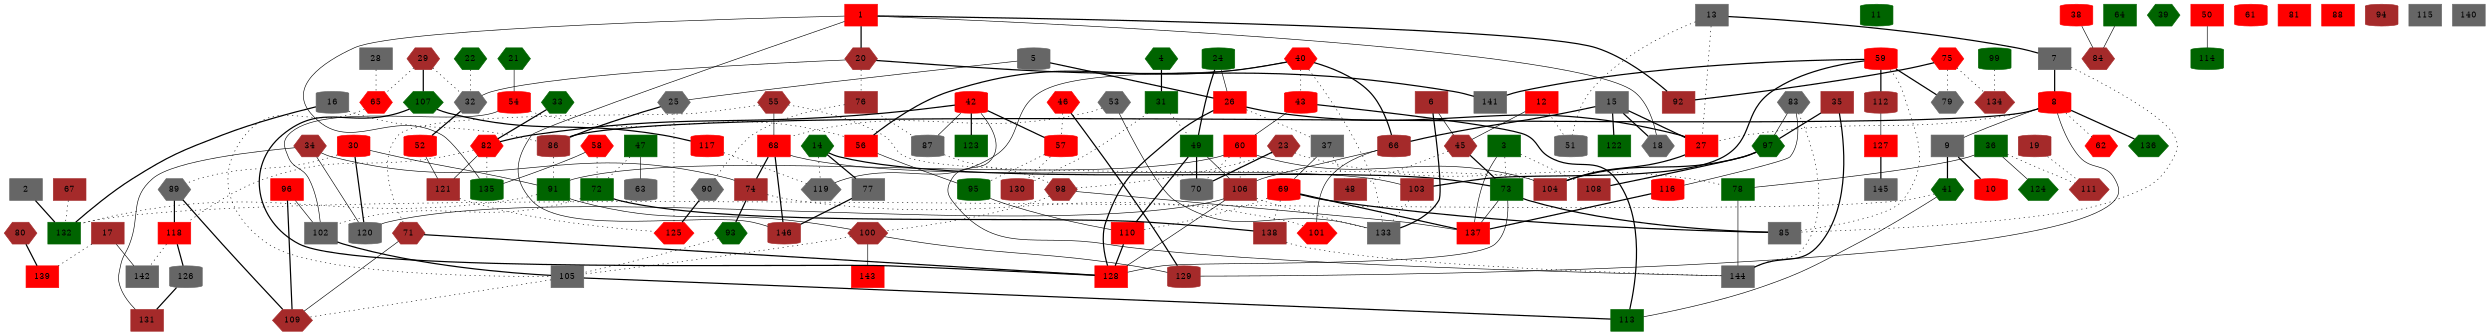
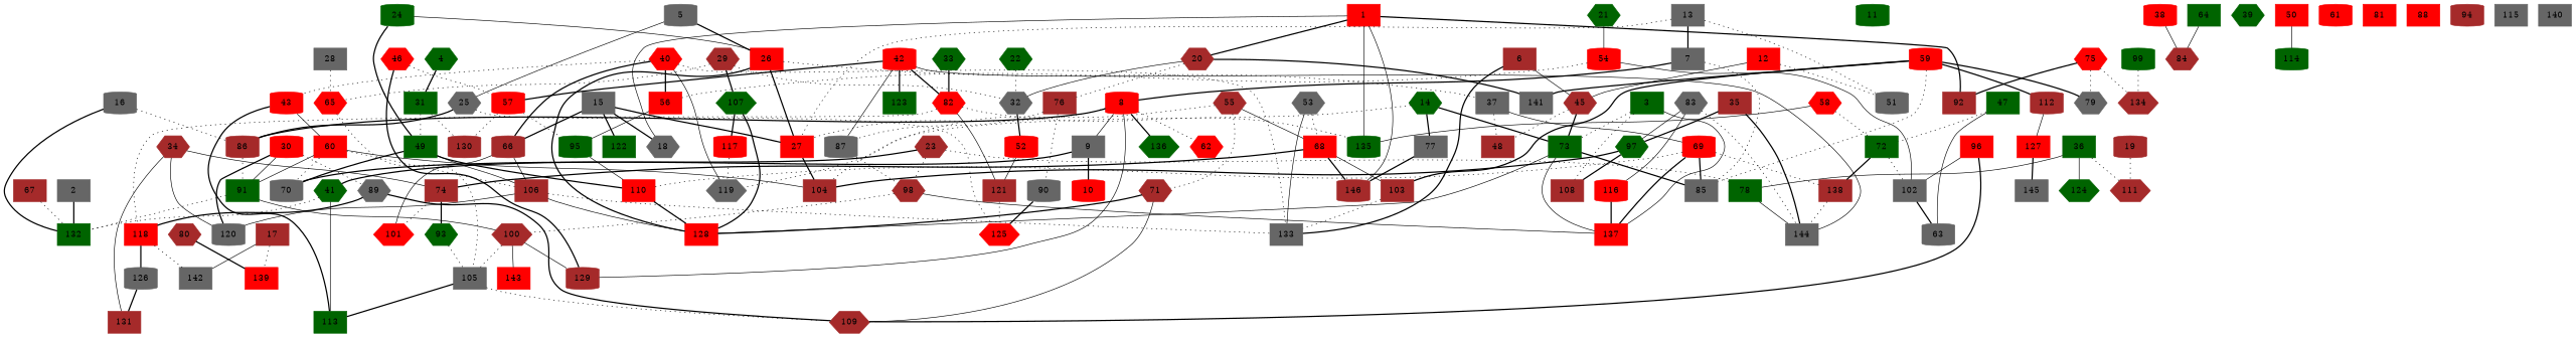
  graph {
    node [color=red shape=box style=filled]
    edge [style=bold]
    18 [color=gray40 shape=hexagon]
    1
    20 [color=brown shape=hexagon]
    92 [color=brown]
    135 [color=darkgreen shape=cylinder]
    146 [color=brown shape=cylinder]
    32 [color=gray40 shape=hexagon]
    76 [color=brown]
    141 [color=gray40]
    2 [color=gray40]
    132 [color=darkgreen]
    3 [color=darkgreen]
    73 [color=darkgreen]
    108 [color=brown]
    137
    85 [color=gray40]
    128
    4 [color=darkgreen shape=hexagon]
    31 [color=darkgreen]
    49 [color=darkgreen]
    130 [color=brown shape=cylinder]
    5 [color=gray40 shape=cylinder]
    25 [color=gray40 shape=hexagon]
    26
    86 [color=brown shape=cylinder]
    125 [shape=hexagon]
    27
    37 [color=gray40]
    6 [color=brown]
    45 [color=brown shape=hexagon]
    133 [color=gray40]
    48 [color=brown]
    7 [color=gray40]
    8 [shape=cylinder]
    9 [color=gray40]
    62 [shape=hexagon]
    129 [color=brown shape=cylinder]
    136 [color=darkgreen shape=hexagon]
    10 [shape=cylinder]
    41 [color=darkgreen shape=hexagon]
    104 [color=brown]
    91 [color=darkgreen]
    113 [color=darkgreen]
    11 [color=darkgreen shape=cylinder]
    12
    51 [color=gray40 shape=cylinder]
    13 [color=gray40]
    83 [color=gray40 shape=hexagon]
    97 [color=darkgreen shape=hexagon]
    144 [color=gray40]
    116 [shape=cylinder]
    14 [color=darkgreen shape=hexagon]
    77 [color=gray40]
    119 [color=gray40 shape=hexagon]
    15 [color=gray40]
    66 [color=brown shape=cylinder]
    122 [color=darkgreen]
    106 [color=brown]
    101 [shape=hexagon]
    16 [color=gray40 shape=cylinder]
    17 [color=brown]
    139
    142 [color=gray40]
    19 [color=brown shape=cylinder]
    111 [color=brown shape=hexagon]
    52 [shape=cylinder]
    87 [color=gray40 shape=cylinder]
-   90 [color=gray40 shape=hexagon]
+   90 [color=gray40 shape=cylinder]
    21 [color=darkgreen shape=hexagon]
    54 [shape=cylinder]
    56
    102 [color=gray40]
    22 [color=darkgreen shape=hexagon]
    23 [color=brown shape=hexagon]
    70 [color=gray40 shape=cylinder]
    78 [color=darkgreen]
    98 [color=brown shape=hexagon]
    100 [color=brown shape=hexagon]
    24 [color=darkgreen shape=cylinder]
    110
    69 [shape=cylinder]
    28 [color=gray40]
    65 [shape=hexagon]
    105 [color=gray40]
    29 [color=brown shape=hexagon]
    107 [color=darkgreen shape=hexagon]
    117 [shape=cylinder]
    30 [shape=cylinder]
    89 [color=gray40 shape=hexagon]
    120 [color=gray40 shape=cylinder]
    109 [color=brown shape=hexagon]
    118
    121 [color=brown]
    33 [color=darkgreen shape=hexagon]
    82 [shape=hexagon]
    34 [color=brown shape=hexagon]
    74 [color=brown]
    131 [color=brown]
    93 [color=darkgreen shape=hexagon]
    35 [color=brown]
    36 [color=darkgreen]
    124 [color=darkgreen shape=hexagon]
    138 [color=brown]
    38 [shape=cylinder]
    84 [color=brown shape=hexagon]
    39 [color=darkgreen shape=hexagon]
    40 [shape=hexagon]
    43 [shape=cylinder]
    60
    95 [color=darkgreen shape=cylinder]
    42 [shape=cylinder]
    57 [shape=cylinder]
    123 [color=darkgreen]
    46 [shape=hexagon]
    47 [color=darkgreen]
    63 [color=gray40 shape=cylinder]
    72 [color=darkgreen]
    114 [color=darkgreen shape=cylinder]
    50
    53 [color=gray40 shape=hexagon]
    68
    103 [color=brown]
    55 [color=brown shape=hexagon]
    71 [color=brown shape=hexagon]
    58 [shape=hexagon]
    59 [shape=cylinder]
    79 [color=gray40 shape=hexagon]
    112 [color=brown shape=cylinder]
    127
    61 [shape=cylinder]
    64 [color=darkgreen]
    67 [color=brown]
    75 [shape=hexagon]
    134 [color=brown shape=hexagon]
    80 [color=brown shape=hexagon]
    81
    126 [color=gray40 shape=cylinder]
    88
    143
    94 [color=brown shape=cylinder]
    96
    99 [color=darkgreen shape=cylinder]
    145 [color=gray40]
    115 [color=gray40]
    140 [color=gray40]
    1 -- 18 [style=solid]
    1 -- 20
    1 -- 92
    1 -- 135 [style=solid]
    1 -- 146 [style=solid]
    20 -- 32 [style=solid]
    20 -- 76 [style=dotted]
    20 -- 141
    32 -- 52
    76 -- 87 [style=dotted]
    76 -- 90 [style=dotted]
    2 -- 132
    3 -- 73 [style=dotted]
    3 -- 108 [style=dotted]
    3 -- 137 [style=solid]
    73 -- 137 [style=solid]
    73 -- 85
    73 -- 128 [style=solid]
    4 -- 31
    31 -- 49 [style=dotted]
    31 -- 130 [style=dotted]
    49 -- 106 [style=solid]
    49 -- 70
    49 -- 110
    5 -- 25 [style=solid]
    5 -- 26
    25 -- 86
    25 -- 125 [style=dotted]
    26 -- 128
    26 -- 27
    26 -- 37 [style=dotted]
    86 -- 91 [style=dotted]
    27 -- 104
    37 -- 48 [style=dotted]
    37 -- 69 [style=solid]
    6 -- 45 [style=solid]
    6 -- 133
    45 -- 73
    45 -- 48 [style=dotted]
    7 -- 85 [style=dotted]
    7 -- 8
    8 -- 86
    8 -- 27 [style=dotted]
    8 -- 9 [style=solid]
    8 -- 62 [style=dotted]
    8 -- 129 [style=solid]
    8 -- 136
    9 -- 10
    9 -- 41
    41 -- 132 [style=dotted]
    41 -- 113 [style=solid]
    91 -- 132 [style=dotted]
    91 -- 100 [style=solid]
    12 -- 45 [style=solid]
    12 -- 51 [style=dotted]
    13 -- 27 [style=dotted]
    13 -- 7
    13 -- 51 [style=dotted]
    83 -- 97 [style=solid]
    83 -- 144 [style=dotted]
    83 -- 116 [style=solid]
    97 -- 108
    97 -- 104
    116 -- 137
    14 -- 73
    14 -- 77
    14 -- 119 [style=dotted]
    77 -- 146
    15 -- 18
    15 -- 27
    15 -- 66
    15 -- 122
    66 -- 106 [style=solid]
    66 -- 101 [style=solid]
    106 -- 128 [style=solid]
    106 -- 133 [style=dotted]
    106 -- 120 [style=solid]
    16 -- 132
    16 -- 86 [style=dotted]
    17 -- 139 [style=dotted]
    17 -- 142 [style=solid]
    19 -- 111 [style=dotted]
    52 -- 121 [style=solid]
    87 -- 98 [style=dotted]
    90 -- 125
    21 -- 54 [style=solid]
    54 -- 56 [style=dotted]
    54 -- 102 [style=solid]
    56 -- 95 [style=solid]
-   102 -- 105
+   102 -- 63
    22 -- 32 [style=dotted]
    23 -- 70
    23 -- 78 [style=dotted]
    23 -- 98 [style=dotted]
    78 -- 144 [style=solid]
    98 -- 137 [style=solid]
    98 -- 100 [style=dotted]
    100 -- 129 [style=solid]
    100 -- 105 [style=dotted]
    100 -- 143 [style=solid]
    24 -- 49
    24 -- 26 [style=solid]
    110 -- 128
    69 -- 137
    69 -- 85
    69 -- 110 [style=dotted]
    69 -- 138 [style=dotted]
    28 -- 65 [style=dotted]
    65 -- 105 [style=dotted]
    105 -- 113
    105 -- 109 [style=dotted]
    29 -- 32 [style=dotted]
    29 -- 65 [style=dotted]
    29 -- 107
    107 -- 128
    107 -- 117
    117 -- 119 [style=dotted]
    30 -- 91 [style=solid]
    30 -- 89 [style=dotted]
    30 -- 120
    89 -- 109
    89 -- 118
    118 -- 142 [style=dotted]
    118 -- 126
    121 -- 125 [style=dotted]
    33 -- 82
    82 -- 135 [style=dotted]
    82 -- 118 [style=dotted]
    82 -- 121 [style=solid]
    34 -- 120 [style=solid]
    34 -- 74 [style=solid]
    34 -- 131 [style=solid]
    74 -- 101 [style=dotted]
    74 -- 93
    93 -- 105 [style=dotted]
    35 -- 97
    35 -- 144
    36 -- 111 [style=dotted]
    36 -- 78 [style=solid]
    36 -- 124 [style=solid]
    138 -- 144 [style=dotted]
    38 -- 84 [style=solid]
    40 -- 133 [style=dotted]
    40 -- 119 [style=solid]
    40 -- 66
    40 -- 56
    40 -- 43 [style=dotted]
    43 -- 113
    43 -- 60 [style=solid]
    60 -- 104 [style=solid]
    60 -- 91 [style=solid]
    60 -- 106 [style=dotted]
    60 -- 70 [style=dotted]
    95 -- 110 [style=solid]
    42 -- 144 [style=solid]
    42 -- 87 [style=solid]
    42 -- 82
    42 -- 57
    42 -- 123
    57 -- 130 [style=dotted]
    57 -- 95 [style=dotted]
    46 -- 129
    46 -- 57 [style=dotted]
    47 -- 63 [style=solid]
    47 -- 72 [style=dotted]
    72 -- 102 [style=dotted]
    72 -- 138
    50 -- 114 [style=solid]
    53 -- 133 [style=solid]
    53 -- 68 [style=dotted]
    68 -- 146
    68 -- 74
    68 -- 103 [style=solid]
    103 -- 133 [style=dotted]
    55 -- 104 [style=dotted]
    55 -- 68 [style=solid]
    55 -- 71 [style=dotted]
    71 -- 128
    71 -- 109 [style=solid]
    58 -- 135 [style=solid]
    58 -- 72 [style=dotted]
    59 -- 141
    59 -- 85 [style=dotted]
    59 -- 103
    59 -- 79
    59 -- 112
    112 -- 127 [style=solid]
    127 -- 145
    64 -- 84 [style=solid]
    67 -- 132 [style=dotted]
    75 -- 92
    75 -- 79 [style=dotted]
    75 -- 134 [style=dotted]
    80 -- 139
    126 -- 131
    96 -- 102 [style=solid]
    96 -- 109
    99 -- 134 [style=dotted]
  }
